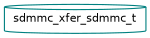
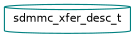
  digraph {
    rankdir=LR
-   n1 [color=teal fillcolor=white fontname=Helvetica fontsize=10 height=0.2 label=sdmmc_xfer_sdmmc_t shape=cylinder style=filled width=0.4]
+   n1 [color=teal fillcolor=white fontname=Helvetica fontsize=10 height=0.2 label=sdmmc_xfer_desc_t shape=cylinder style=filled width=0.4]
  }
